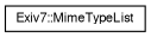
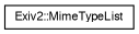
  digraph {
    rankdir=LR
-   n1 [color=black fillcolor=white fontname=FreeSans fontsize=10 height=0.2 label="Exiv7::MimeTypeList" shape=record style=filled width=0.4]
+   n1 [color=black fillcolor=white fontname=FreeSans fontsize=10 height=0.2 label="Exiv2::MimeTypeList" shape=record style=filled width=0.4]
  }
